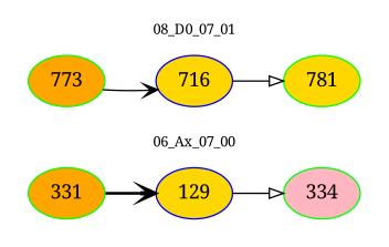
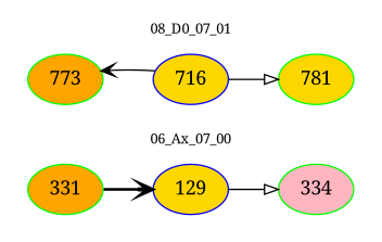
  digraph {
    fontname="Noto Serif"
    rankdir=LR
    node [color=green fillcolor=gold fontname="Noto Serif" style=filled]
    edge [arrowhead=vee color=black fontname="Noto Serif" style=solid]
    n1 [fillcolor=orange label=331]
    n2 [color=blue label=129]
    n3 [fillcolor=lightpink label=334]
    n4 [fillcolor=orange label=773]
    n5 [color=blue label=716]
    n6 [label=781]
    subgraph cluster_1 {
      color=white
      fontsize=10
      label="06_Ax_07_00"
      n1
      n2
      n3
    }
    subgraph cluster_2 {
      color=white
      fontsize=10
      label="08_D0_07_01"
      n4
      n5
      n6
    }
    n1 -> n2 [style=bold]
    n2 -> n3 [arrowhead=onormal]
-   n4 -> n5
+   n5 -> n4
    n5 -> n6 [arrowhead=onormal]
  }
